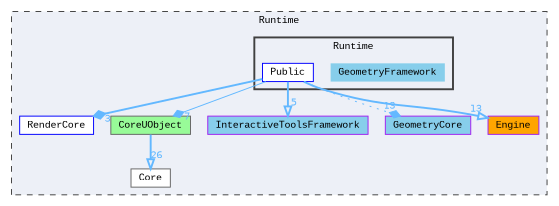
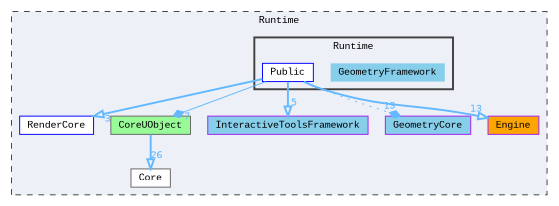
  digraph {
    compound=true
    fontname="Liberation Mono"
    node [color=purple fillcolor=skyblue fontname="Liberation Mono" fontsize=10 shape=box style=filled]
    edge [arrowhead=diamond color=steelblue1 fontcolor=steelblue1 fontname="Liberation Mono" fontsize=10 headlabel=13 labeldistance=1.5 labelfontname=Helvetica labelfontsize=10 style=bold]
    n1 [height=0.2 label=GeometryFramework shape=plaintext width=0.4]
    n2 [color=blue fillcolor=white height=0.2 label=Public width=0.4]
    n3 [color=gray40 fillcolor=white height=0.2 label=Core width=0.4]
    n4 [color=blue fillcolor=white height=0.2 label=RenderCore width=0.4]
    n5 [color=gray40 fillcolor=palegreen height=0.2 label=CoreUObject width=0.4]
    n6 [height=0.2 label=InteractiveToolsFramework width=0.4]
    n7 [height=0.2 label=GeometryCore width=0.4]
    n8 [fillcolor=orange height=0.2 label=Engine width=0.4]
    subgraph cluster_1 {
      bgcolor="#edf0f7"
      fontsize=10
      label=Runtime
      pencolor=grey25
      style="filled,dashed"
      n3
      n4
      n5
      n6
      n7
      n8
      subgraph cluster_2 {
        bgcolor="#edf0f7"
        fontsize=10
        label=Runtime
        pencolor=grey25
        style="filled,bold"
        n1
        n2
      }
    }
-   n2 -> n4 [headlabel=3]
+   n2 -> n4 [arrowhead=onormal headlabel=3]
    n2 -> n5 [headlabel=7 style=solid]
    n2 -> n6 [arrowhead=onormal headlabel=5]
    n2 -> n7 [style=dotted]
    n2 -> n8 [arrowhead=onormal]
    n5 -> n3 [arrowhead=onormal headlabel=26]
  }
